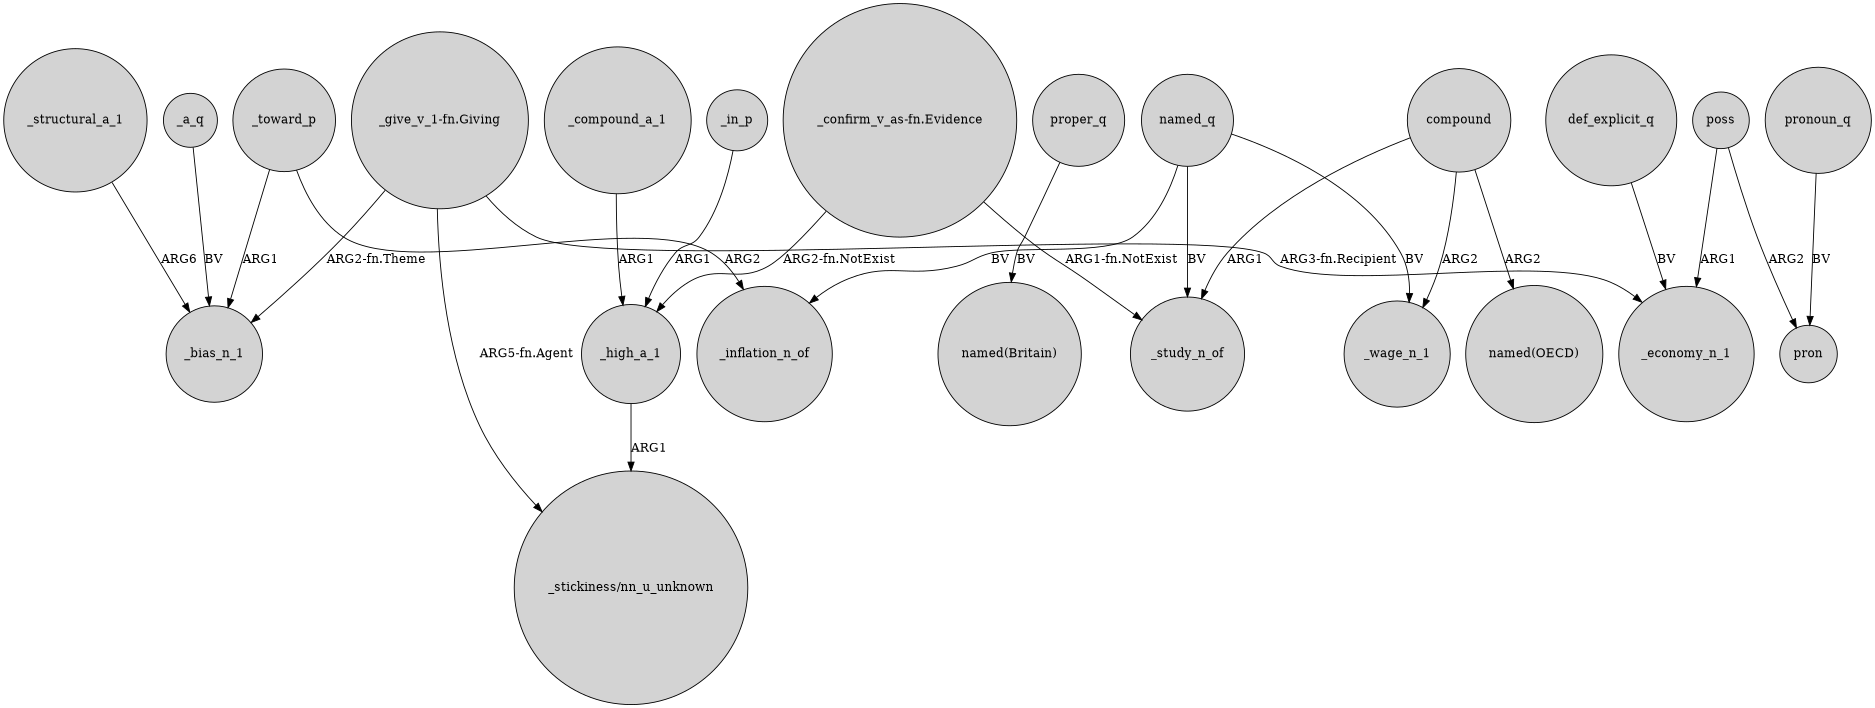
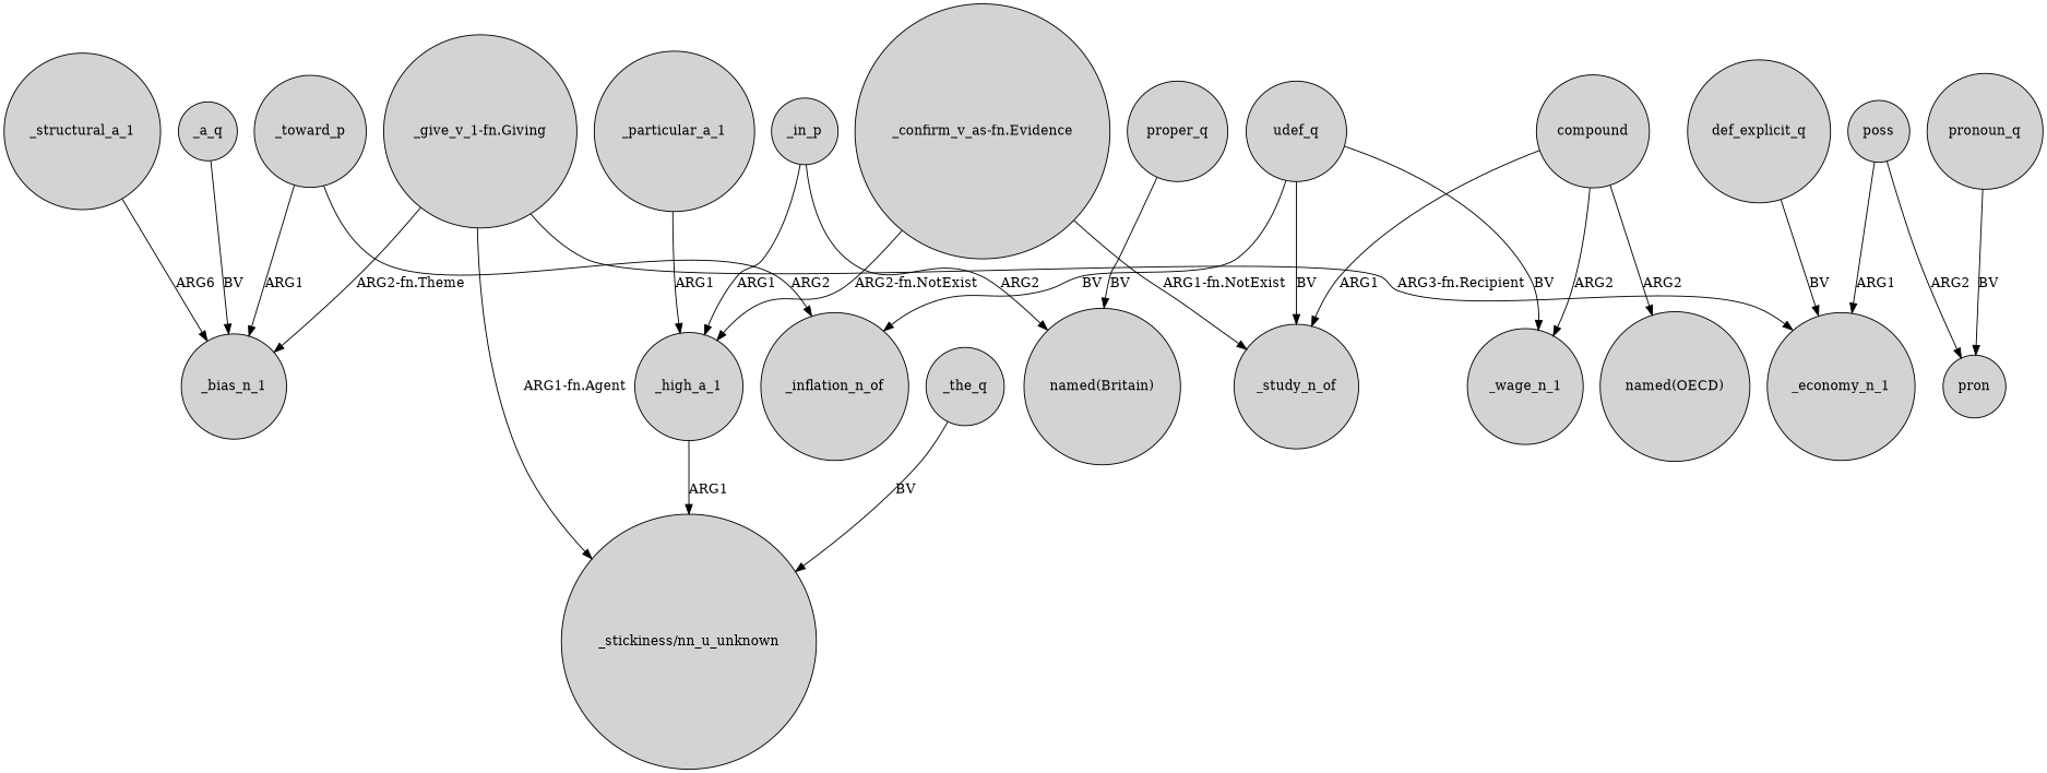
  digraph {
    node [shape=circle style=filled]
-   udef_q [label=named_q]
+   udef_q
    _inflation_n_of
    _study_n_of
    _wage_n_1
    _in_p
    "named(Britain)"
    _high_a_1
    "_stickiness/nn_u_unknown"
-   _particular_a_1 [label=_compound_a_1]
+   _particular_a_1
    poss
    pron
    _economy_n_1
    "_confirm_v_as-fn.Evidence"
    "_give_v_1-fn.Giving"
    _bias_n_1
    _structural_a_1
    def_explicit_q
    compound
    "named(OECD)"
    proper_q
    _a_q
+   _the_q
    pronoun_q
    _toward_p
    udef_q -> _inflation_n_of [label=BV]
    udef_q -> _study_n_of [label=BV]
    udef_q -> _wage_n_1 [label=BV]
+   _in_p -> "named(Britain)" [label=ARG2]
    _in_p -> _high_a_1 [label=ARG1]
    _high_a_1 -> "_stickiness/nn_u_unknown" [label=ARG1]
    _particular_a_1 -> _high_a_1 [label=ARG1]
    poss -> pron [label=ARG2]
    poss -> _economy_n_1 [label=ARG1]
    "_confirm_v_as-fn.Evidence" -> _study_n_of [label="ARG1-fn.NotExist"]
    "_confirm_v_as-fn.Evidence" -> _high_a_1 [label="ARG2-fn.NotExist"]
-   "_give_v_1-fn.Giving" -> "_stickiness/nn_u_unknown" [label="ARG5-fn.Agent"]
+   "_give_v_1-fn.Giving" -> "_stickiness/nn_u_unknown" [label="ARG1-fn.Agent"]
    "_give_v_1-fn.Giving" -> _economy_n_1 [label="ARG3-fn.Recipient"]
    "_give_v_1-fn.Giving" -> _bias_n_1 [label="ARG2-fn.Theme"]
    _structural_a_1 -> _bias_n_1 [label=ARG6]
    def_explicit_q -> _economy_n_1 [label=BV]
    compound -> _study_n_of [label=ARG1]
    compound -> _wage_n_1 [label=ARG2]
    compound -> "named(OECD)" [label=ARG2]
    proper_q -> "named(Britain)" [label=BV]
    _a_q -> _bias_n_1 [label=BV]
+   _the_q -> "_stickiness/nn_u_unknown" [label=BV]
    pronoun_q -> pron [label=BV]
    _toward_p -> _inflation_n_of [label=ARG2]
    _toward_p -> _bias_n_1 [label=ARG1]
  }
